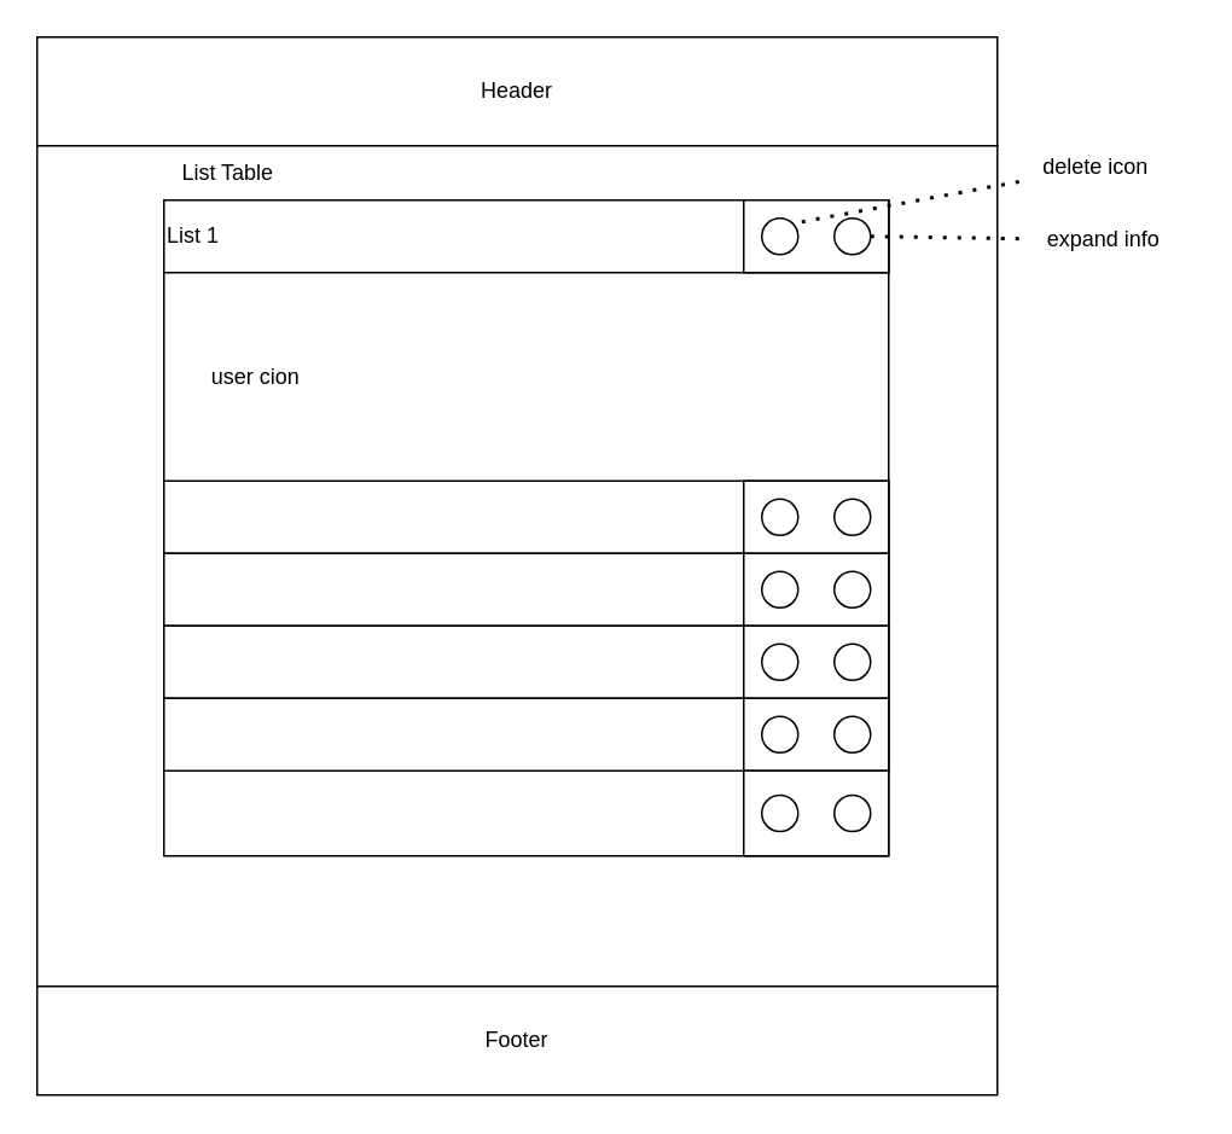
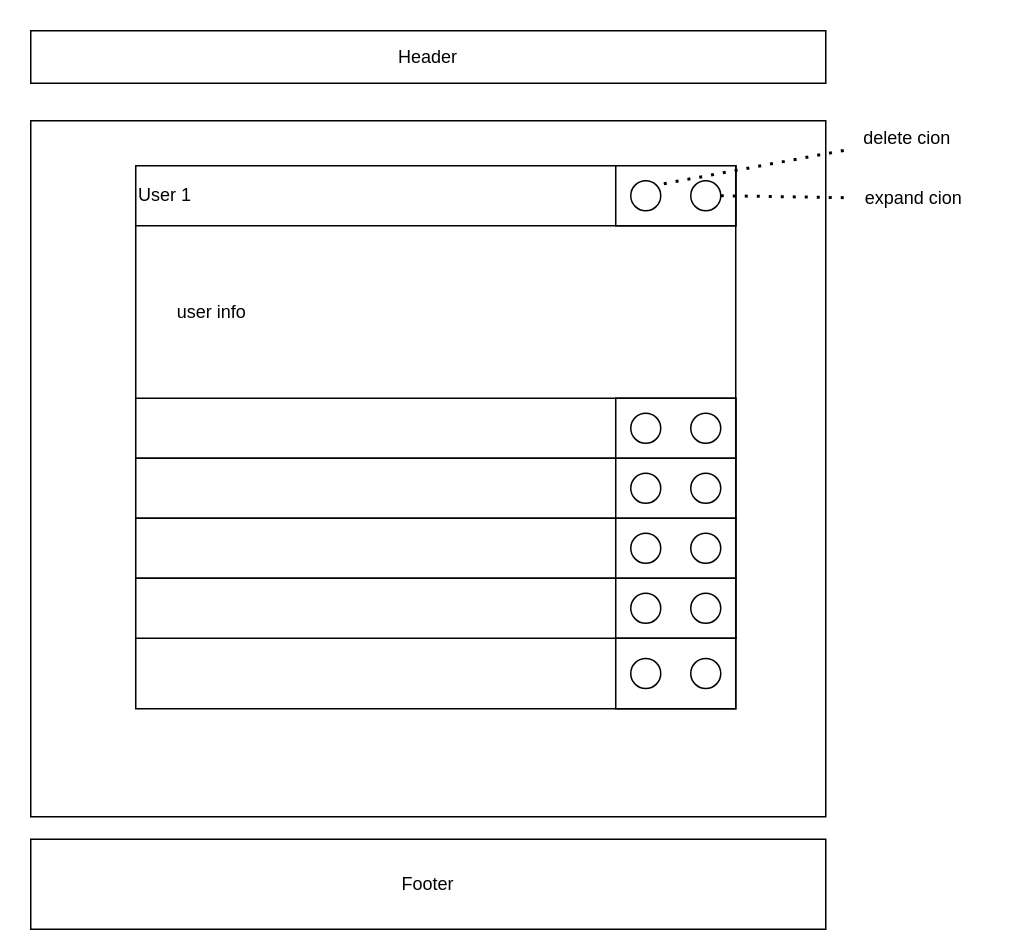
  <mxCell id="0" />
  <mxCell id="1" parent="0" />
- <mxCell id="2" value="Header" style="rounded=0;whiteSpace=wrap;html=1;" vertex="1" parent="1"><mxGeometry x="20" y="20" width="530" height="60" as="geometry" /></mxCell>
+ <mxCell id="2" value="Header" style="rounded=0;whiteSpace=wrap;html=1;" vertex="1" parent="1"><mxGeometry x="20" y="20" width="530" height="35" as="geometry" /></mxCell>
  <mxCell id="3" value="" style="rounded=0;whiteSpace=wrap;html=1;" vertex="1" parent="1"><mxGeometry x="20" y="80" width="530" height="464" as="geometry" /></mxCell>
- <mxCell id="4" value="Footer" style="rounded=0;whiteSpace=wrap;html=1;" vertex="1" parent="1"><mxGeometry x="20" y="544" width="530" height="60" as="geometry" /></mxCell>
+ <mxCell id="4" value="Footer" style="rounded=0;whiteSpace=wrap;html=1;" vertex="1" parent="1"><mxGeometry x="20" y="559" width="530" height="60" as="geometry" /></mxCell>
  <mxCell id="5" value="" style="rounded=0;whiteSpace=wrap;html=1;" vertex="1" parent="1"><mxGeometry x="90" y="110" width="400" height="362" as="geometry" /></mxCell>
- <mxCell id="6" value="List Table" style="text;html=1;align=center;verticalAlign=middle;resizable=0;points=[];autosize=1;strokeColor=none;fillColor=none;" vertex="1" parent="1"><mxGeometry x="90" y="80" width="70" height="30" as="geometry" /></mxCell>
- <mxCell id="7" value="List 1" style="rounded=0;whiteSpace=wrap;html=1;align=left;" vertex="1" parent="1"><mxGeometry x="90" y="110" width="400" height="40" as="geometry" /></mxCell>
+ <mxCell id="7" value="User 1" style="rounded=0;whiteSpace=wrap;html=1;align=left;" vertex="1" parent="1"><mxGeometry x="90" y="110" width="400" height="40" as="geometry" /></mxCell>
  <mxCell id="8" value="" style="rounded=0;whiteSpace=wrap;html=1;" vertex="1" parent="1"><mxGeometry x="90" y="265" width="400" height="40" as="geometry" /></mxCell>
  <mxCell id="9" value="" style="rounded=0;whiteSpace=wrap;html=1;" vertex="1" parent="1"><mxGeometry x="90" y="305" width="400" height="40" as="geometry" /></mxCell>
  <mxCell id="10" value="" style="rounded=0;whiteSpace=wrap;html=1;" vertex="1" parent="1"><mxGeometry x="90" y="345" width="400" height="40" as="geometry" /></mxCell>
  <mxCell id="11" value="" style="rounded=0;whiteSpace=wrap;html=1;" vertex="1" parent="1"><mxGeometry x="90" y="385" width="400" height="40" as="geometry" /></mxCell>
  <mxCell id="12" value="" style="rounded=0;whiteSpace=wrap;html=1;" vertex="1" parent="1"><mxGeometry x="410" y="110" width="80" height="40" as="geometry" /></mxCell>
  <mxCell id="13" value="" style="ellipse;whiteSpace=wrap;html=1;" vertex="1" parent="1"><mxGeometry x="460" y="120" width="20" height="20" as="geometry" /></mxCell>
  <mxCell id="14" value="" style="ellipse;whiteSpace=wrap;html=1;" vertex="1" parent="1"><mxGeometry x="420" y="120" width="20" height="20" as="geometry" /></mxCell>
  <mxCell id="15" value="" style="rounded=0;whiteSpace=wrap;html=1;" vertex="1" parent="1"><mxGeometry x="410" y="265" width="80" height="40" as="geometry" /></mxCell>
  <mxCell id="16" value="" style="rounded=0;whiteSpace=wrap;html=1;" vertex="1" parent="1"><mxGeometry x="410" y="305" width="80" height="40" as="geometry" /></mxCell>
  <mxCell id="17" value="" style="rounded=0;whiteSpace=wrap;html=1;" vertex="1" parent="1"><mxGeometry x="410" y="345" width="80" height="40" as="geometry" /></mxCell>
  <mxCell id="18" value="" style="rounded=0;whiteSpace=wrap;html=1;" vertex="1" parent="1"><mxGeometry x="410" y="385" width="80" height="40" as="geometry" /></mxCell>
  <mxCell id="19" value="" style="rounded=0;whiteSpace=wrap;html=1;" vertex="1" parent="1"><mxGeometry x="410" y="425" width="80" height="47" as="geometry" /></mxCell>
  <mxCell id="20" value="" style="ellipse;whiteSpace=wrap;html=1;" vertex="1" parent="1"><mxGeometry x="420" y="275" width="20" height="20" as="geometry" /></mxCell>
  <mxCell id="21" value="" style="ellipse;whiteSpace=wrap;html=1;" vertex="1" parent="1"><mxGeometry x="420" y="315" width="20" height="20" as="geometry" /></mxCell>
  <mxCell id="22" value="" style="ellipse;whiteSpace=wrap;html=1;" vertex="1" parent="1"><mxGeometry x="420" y="355" width="20" height="20" as="geometry" /></mxCell>
  <mxCell id="23" value="" style="ellipse;whiteSpace=wrap;html=1;" vertex="1" parent="1"><mxGeometry x="420" y="395" width="20" height="20" as="geometry" /></mxCell>
  <mxCell id="24" value="" style="ellipse;whiteSpace=wrap;html=1;" vertex="1" parent="1"><mxGeometry x="420" y="438.5" width="20" height="20" as="geometry" /></mxCell>
  <mxCell id="25" value="" style="ellipse;whiteSpace=wrap;html=1;" vertex="1" parent="1"><mxGeometry x="460" y="275" width="20" height="20" as="geometry" /></mxCell>
  <mxCell id="26" value="" style="ellipse;whiteSpace=wrap;html=1;" vertex="1" parent="1"><mxGeometry x="460" y="315" width="20" height="20" as="geometry" /></mxCell>
  <mxCell id="27" value="" style="ellipse;whiteSpace=wrap;html=1;" vertex="1" parent="1"><mxGeometry x="460" y="355" width="20" height="20" as="geometry" /></mxCell>
  <mxCell id="28" value="" style="ellipse;whiteSpace=wrap;html=1;" vertex="1" parent="1"><mxGeometry x="460" y="395" width="20" height="20" as="geometry" /></mxCell>
  <mxCell id="29" value="" style="ellipse;whiteSpace=wrap;html=1;" vertex="1" parent="1"><mxGeometry x="460" y="438.5" width="20" height="20" as="geometry" /></mxCell>
- <mxCell id="30" value="&lt;font style=&quot;font-size: 12px;&quot;&gt;user cion&amp;nbsp;&lt;/font&gt;" style="text;html=1;align=center;verticalAlign=middle;resizable=0;points=[];autosize=1;strokeColor=none;fillColor=none;fontSize=5;" vertex="1" parent="1"><mxGeometry x="106" y="196" width="72" height="24" as="geometry" /></mxCell>
+ <mxCell id="30" value="&lt;font style=&quot;font-size: 12px;&quot;&gt;user info&amp;nbsp;&lt;/font&gt;" style="text;html=1;align=center;verticalAlign=middle;resizable=0;points=[];autosize=1;strokeColor=none;fillColor=none;fontSize=5;" vertex="1" parent="1"><mxGeometry x="106" y="196" width="72" height="24" as="geometry" /></mxCell>
  <mxCell id="31" value="" style="endArrow=none;dashed=1;html=1;dashPattern=1 3;strokeWidth=2;rounded=0;fontSize=12;entryX=1;entryY=0.5;entryDx=0;entryDy=0;" edge="1" parent="1" source="32" target="13"><mxGeometry width="50" height="50" relative="1" as="geometry"><mxPoint x="574" y="124" as="sourcePoint" /><mxPoint x="276" y="160" as="targetPoint" /></mxGeometry></mxCell>
- <mxCell id="32" value="expand info&amp;nbsp;" style="text;html=1;align=center;verticalAlign=middle;resizable=0;points=[];autosize=1;strokeColor=none;fillColor=none;fontSize=12;" vertex="1" parent="1"><mxGeometry x="562" y="120" width="96" height="24" as="geometry" /></mxCell>
- <mxCell id="33" value="delete icon" style="text;html=1;align=center;verticalAlign=middle;resizable=0;points=[];autosize=1;strokeColor=none;fillColor=none;fontSize=12;" vertex="1" parent="1"><mxGeometry x="562" y="80" width="84" height="24" as="geometry" /></mxCell>
+ <mxCell id="32" value="expand cion&amp;nbsp;" style="text;html=1;align=center;verticalAlign=middle;resizable=0;points=[];autosize=1;strokeColor=none;fillColor=none;fontSize=12;" vertex="1" parent="1"><mxGeometry x="562" y="120" width="96" height="24" as="geometry" /></mxCell>
+ <mxCell id="33" value="delete cion" style="text;html=1;align=center;verticalAlign=middle;resizable=0;points=[];autosize=1;strokeColor=none;fillColor=none;fontSize=12;" vertex="1" parent="1"><mxGeometry x="562" y="80" width="84" height="24" as="geometry" /></mxCell>
  <mxCell id="34" value="" style="endArrow=none;dashed=1;html=1;dashPattern=1 3;strokeWidth=2;rounded=0;fontSize=12;entryX=1;entryY=0;entryDx=0;entryDy=0;" edge="1" parent="1" source="33" target="14"><mxGeometry width="50" height="50" relative="1" as="geometry"><mxPoint x="226" y="210" as="sourcePoint" /><mxPoint x="276" y="160" as="targetPoint" /></mxGeometry></mxCell>
